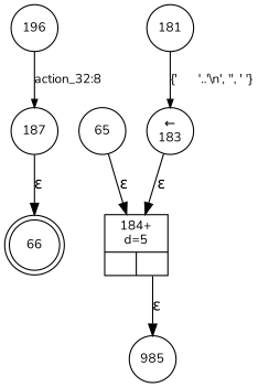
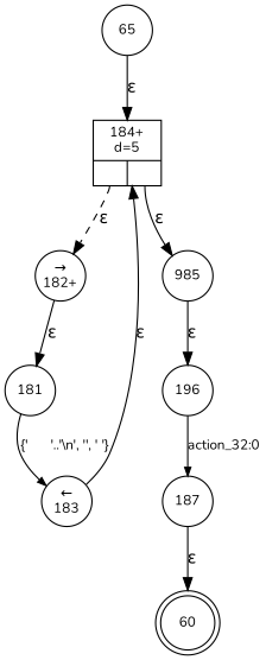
  digraph {
    fontname=Nunito
    rankdir=TB
    node [fixedsize=true fontname=Nunito fontsize=11 shape=circle peripheries=1]
    edge [fontname=Nunito]
-   n1 [label=66 shape=doublecircle width=.6 peripheries=""]
+   n1 [label=60 shape=doublecircle width=.6 peripheries=""]
    n2 [label=65 width=.55]
    n3 [fixedsize=false label="{184+\nd=5|{<p0>|<p1>}}" shape=record]
+   n4 [label="&rarr;\n182+" width=.55]
    n5 [label=181 width=.55]
    n6 [label="&larr;\n183" width=.55]
    n7 [label=985 width=.55]
    n8 [label=196 width=.55]
    n9 [label=187 width=.55]
    n2 -> n3 [label="&epsilon;"]
+   n3 -> n4 [label="&epsilon;" style=dashed tailport=p0]
    n3 -> n7 [label="&epsilon;" tailport=p1]
+   n4 -> n5 [label="&epsilon;"]
    n5 -> n6 [arrowhead=normal arrowsize=.7 fontsize=11 label="{'	'..'\\n', '', ' '}"]
    n6 -> n3 [label="&epsilon;"]
-   n8 -> n9 [arrowhead=normal arrowsize=.7 fontsize=11 label="action_32:8"]
+   n7 -> n8 [label="&epsilon;"]
+   n8 -> n9 [arrowhead=normal arrowsize=.7 fontsize=11 label="action_32:0"]
    n9 -> n1 [label="&epsilon;"]
  }
